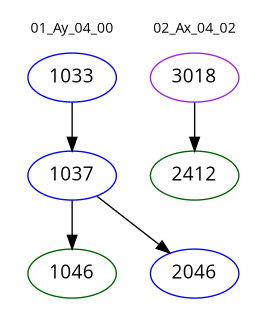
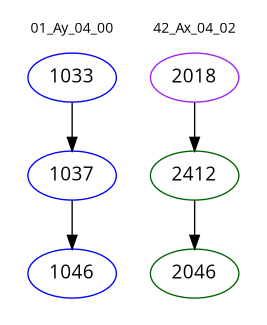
  digraph {
    fontname="Open Sans"
    node [color=darkgreen fontname="Open Sans"]
    edge [color=black fontname="Open Sans"]
    n1 [color=blue label=1033]
    n2 [color=blue label=1037]
-   n3 [label=1046]
-   n4 [color=purple label=3018]
+   n3 [color=blue label=1046]
+   n4 [color=purple label=2018]
    n5 [label=2412]
-   n6 [color=blue label=2046]
+   n6 [label=2046]
    subgraph cluster_1 {
      color=white
      fontsize=10
      label="01_Ay_04_00"
      n1
      n2
      n3
    }
    subgraph cluster_2 {
      color=white
      fontsize=10
-     label="02_Ax_04_02"
+     label="42_Ax_04_02"
      n4
      n5
      n6
    }
    n1 -> n2
    n2 -> n3
    n4 -> n5
-   n2 -> n6
+   n5 -> n6
  }
